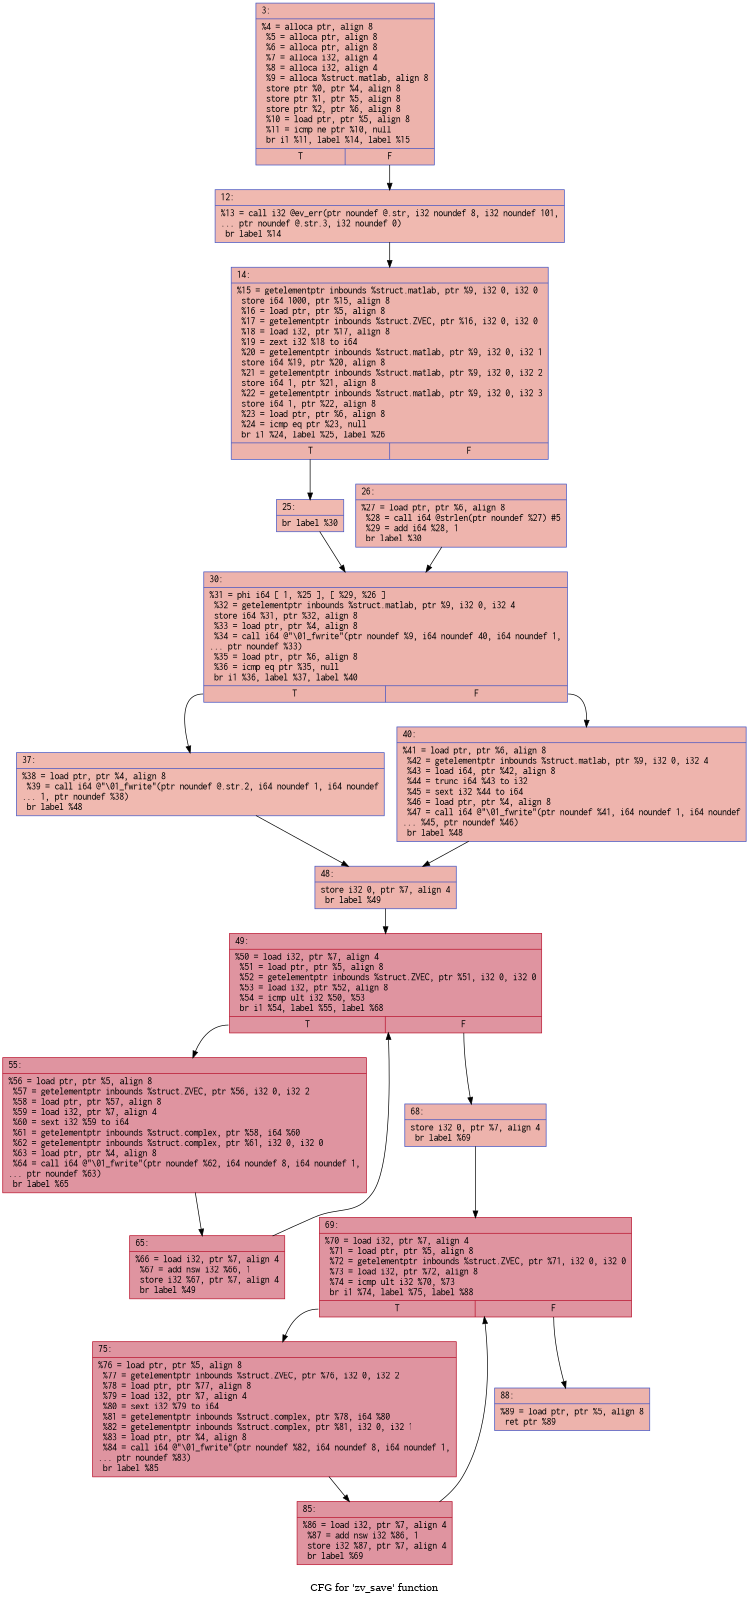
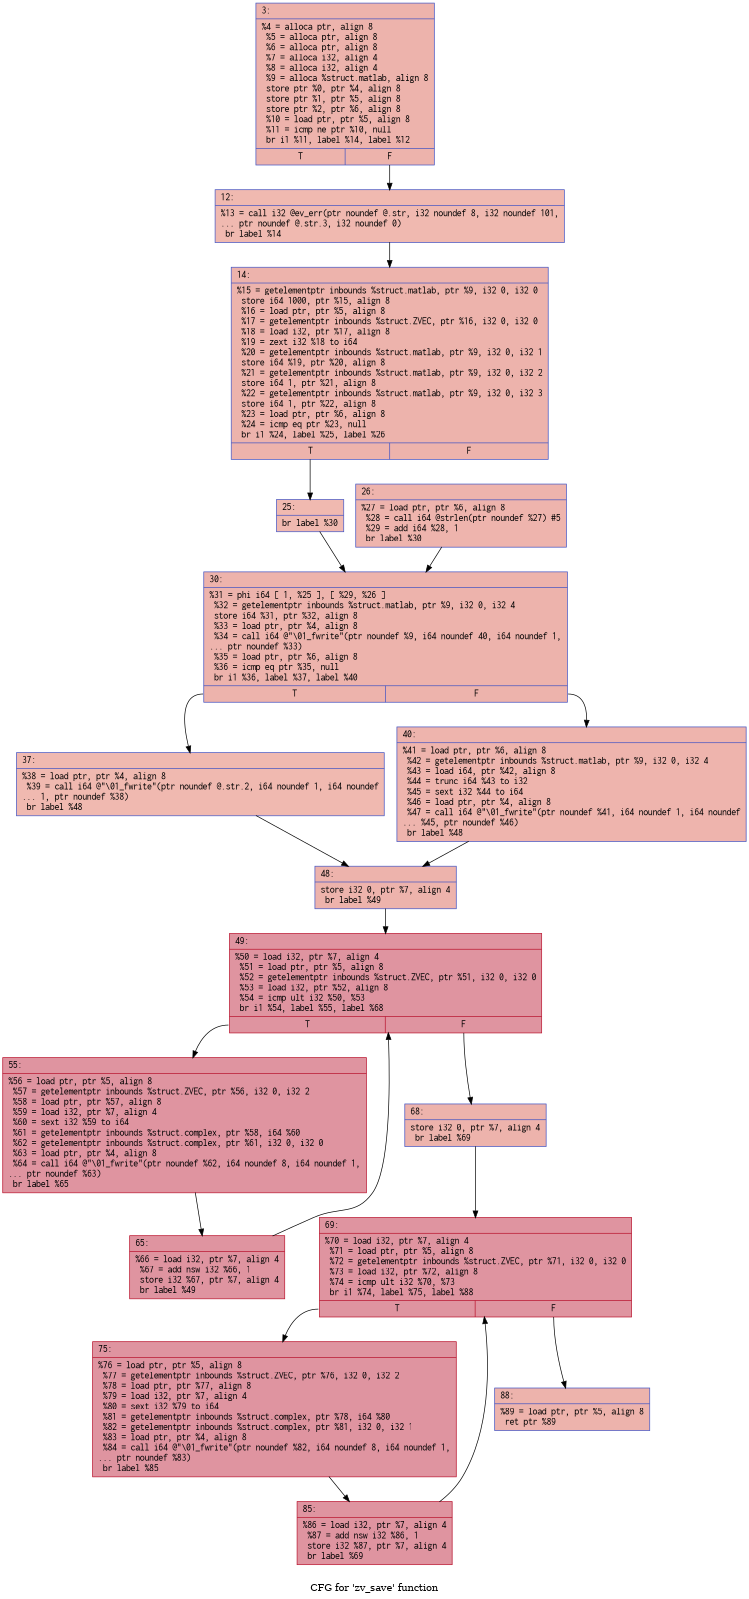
  digraph {
    label="CFG for 'zv_save' function"
    node [color="#3d50c3ff" fillcolor="#d6524470" fontname=Courier shape=record style=filled]
-   n1 [label="{3:\l|  %4 = alloca ptr, align 8\l  %5 = alloca ptr, align 8\l  %6 = alloca ptr, align 8\l  %7 = alloca i32, align 4\l  %8 = alloca i32, align 4\l  %9 = alloca %struct.matlab, align 8\l  store ptr %0, ptr %4, align 8\l  store ptr %1, ptr %5, align 8\l  store ptr %2, ptr %6, align 8\l  %10 = load ptr, ptr %5, align 8\l  %11 = icmp ne ptr %10, null\l  br i1 %11, label %14, label %15\l|{<s0>T|<s1>F}}"]
+   n1 [label="{3:\l|  %4 = alloca ptr, align 8\l  %5 = alloca ptr, align 8\l  %6 = alloca ptr, align 8\l  %7 = alloca i32, align 4\l  %8 = alloca i32, align 4\l  %9 = alloca %struct.matlab, align 8\l  store ptr %0, ptr %4, align 8\l  store ptr %1, ptr %5, align 8\l  store ptr %2, ptr %6, align 8\l  %10 = load ptr, ptr %5, align 8\l  %11 = icmp ne ptr %10, null\l  br i1 %11, label %14, label %12\l|{<s0>T|<s1>F}}"]
    n2 [fillcolor="#de614d70" label="{12:\l|  %13 = call i32 @ev_err(ptr noundef @.str, i32 noundef 8, i32 noundef 101,\l... ptr noundef @.str.3, i32 noundef 0)\l  br label %14\l}"]
    n3 [label="{14:\l|  %15 = getelementptr inbounds %struct.matlab, ptr %9, i32 0, i32 0\l  store i64 1000, ptr %15, align 8\l  %16 = load ptr, ptr %5, align 8\l  %17 = getelementptr inbounds %struct.ZVEC, ptr %16, i32 0, i32 0\l  %18 = load i32, ptr %17, align 8\l  %19 = zext i32 %18 to i64\l  %20 = getelementptr inbounds %struct.matlab, ptr %9, i32 0, i32 1\l  store i64 %19, ptr %20, align 8\l  %21 = getelementptr inbounds %struct.matlab, ptr %9, i32 0, i32 2\l  store i64 1, ptr %21, align 8\l  %22 = getelementptr inbounds %struct.matlab, ptr %9, i32 0, i32 3\l  store i64 1, ptr %22, align 8\l  %23 = load ptr, ptr %6, align 8\l  %24 = icmp eq ptr %23, null\l  br i1 %24, label %25, label %26\l|{<s0>T|<s1>F}}"]
    n4 [fillcolor="#de614d70" label="{25:\l|  br label %30\l}"]
    n5 [label="{30:\l|  %31 = phi i64 [ 1, %25 ], [ %29, %26 ]\l  %32 = getelementptr inbounds %struct.matlab, ptr %9, i32 0, i32 4\l  store i64 %31, ptr %32, align 8\l  %33 = load ptr, ptr %4, align 8\l  %34 = call i64 @\"\\01_fwrite\"(ptr noundef %9, i64 noundef 40, i64 noundef 1,\l... ptr noundef %33)\l  %35 = load ptr, ptr %6, align 8\l  %36 = icmp eq ptr %35, null\l  br i1 %36, label %37, label %40\l|{<s0>T|<s1>F}}"]
    n6 [fillcolor="#d8564670" label="{26:\l|  %27 = load ptr, ptr %6, align 8\l  %28 = call i64 @strlen(ptr noundef %27) #5\l  %29 = add i64 %28, 1\l  br label %30\l}"]
    n7 [fillcolor="#de614d70" label="{37:\l|  %38 = load ptr, ptr %4, align 8\l  %39 = call i64 @\"\\01_fwrite\"(ptr noundef @.str.2, i64 noundef 1, i64 noundef\l... 1, ptr noundef %38)\l  br label %48\l}"]
    n8 [fillcolor="#d8564670" label="{40:\l|  %41 = load ptr, ptr %6, align 8\l  %42 = getelementptr inbounds %struct.matlab, ptr %9, i32 0, i32 4\l  %43 = load i64, ptr %42, align 8\l  %44 = trunc i64 %43 to i32\l  %45 = sext i32 %44 to i64\l  %46 = load ptr, ptr %4, align 8\l  %47 = call i64 @\"\\01_fwrite\"(ptr noundef %41, i64 noundef 1, i64 noundef\l... %45, ptr noundef %46)\l  br label %48\l}"]
    n9 [label="{48:\l|  store i32 0, ptr %7, align 4\l  br label %49\l}"]
    n10 [color="#b70d28ff" fillcolor="#b70d2870" label="{49:\l|  %50 = load i32, ptr %7, align 4\l  %51 = load ptr, ptr %5, align 8\l  %52 = getelementptr inbounds %struct.ZVEC, ptr %51, i32 0, i32 0\l  %53 = load i32, ptr %52, align 8\l  %54 = icmp ult i32 %50, %53\l  br i1 %54, label %55, label %68\l|{<s0>T|<s1>F}}"]
    n11 [color="#b70d28ff" fillcolor="#b70d2870" label="{55:\l|  %56 = load ptr, ptr %5, align 8\l  %57 = getelementptr inbounds %struct.ZVEC, ptr %56, i32 0, i32 2\l  %58 = load ptr, ptr %57, align 8\l  %59 = load i32, ptr %7, align 4\l  %60 = sext i32 %59 to i64\l  %61 = getelementptr inbounds %struct.complex, ptr %58, i64 %60\l  %62 = getelementptr inbounds %struct.complex, ptr %61, i32 0, i32 0\l  %63 = load ptr, ptr %4, align 8\l  %64 = call i64 @\"\\01_fwrite\"(ptr noundef %62, i64 noundef 8, i64 noundef 1,\l... ptr noundef %63)\l  br label %65\l}"]
    n12 [label="{68:\l|  store i32 0, ptr %7, align 4\l  br label %69\l}"]
    n13 [color="#b70d28ff" fillcolor="#b70d2870" label="{65:\l|  %66 = load i32, ptr %7, align 4\l  %67 = add nsw i32 %66, 1\l  store i32 %67, ptr %7, align 4\l  br label %49\l}"]
    n14 [color="#b70d28ff" fillcolor="#b70d2870" label="{69:\l|  %70 = load i32, ptr %7, align 4\l  %71 = load ptr, ptr %5, align 8\l  %72 = getelementptr inbounds %struct.ZVEC, ptr %71, i32 0, i32 0\l  %73 = load i32, ptr %72, align 8\l  %74 = icmp ult i32 %70, %73\l  br i1 %74, label %75, label %88\l|{<s0>T|<s1>F}}"]
    n15 [color="#b70d28ff" fillcolor="#b70d2870" label="{75:\l|  %76 = load ptr, ptr %5, align 8\l  %77 = getelementptr inbounds %struct.ZVEC, ptr %76, i32 0, i32 2\l  %78 = load ptr, ptr %77, align 8\l  %79 = load i32, ptr %7, align 4\l  %80 = sext i32 %79 to i64\l  %81 = getelementptr inbounds %struct.complex, ptr %78, i64 %80\l  %82 = getelementptr inbounds %struct.complex, ptr %81, i32 0, i32 1\l  %83 = load ptr, ptr %4, align 8\l  %84 = call i64 @\"\\01_fwrite\"(ptr noundef %82, i64 noundef 8, i64 noundef 1,\l... ptr noundef %83)\l  br label %85\l}"]
    n16 [label="{88:\l|  %89 = load ptr, ptr %5, align 8\l  ret ptr %89\l}"]
    n17 [color="#b70d28ff" fillcolor="#b70d2870" label="{85:\l|  %86 = load i32, ptr %7, align 4\l  %87 = add nsw i32 %86, 1\l  store i32 %87, ptr %7, align 4\l  br label %69\l}"]
    n1 -> n2 [tailport=s1]
    n2 -> n3
    n3 -> n4 [tailport=s0]
    n4 -> n5
    n5 -> n7 [tailport=s0]
    n5 -> n8 [tailport=s1]
    n6 -> n5
    n7 -> n9
    n8 -> n9
    n9 -> n10
    n10 -> n11 [tailport=s0]
    n10 -> n12 [tailport=s1]
    n11 -> n13
    n12 -> n14
    n13 -> n10
    n14 -> n15 [tailport=s0]
    n14 -> n16 [tailport=s1]
    n15 -> n17
    n17 -> n14
  }
